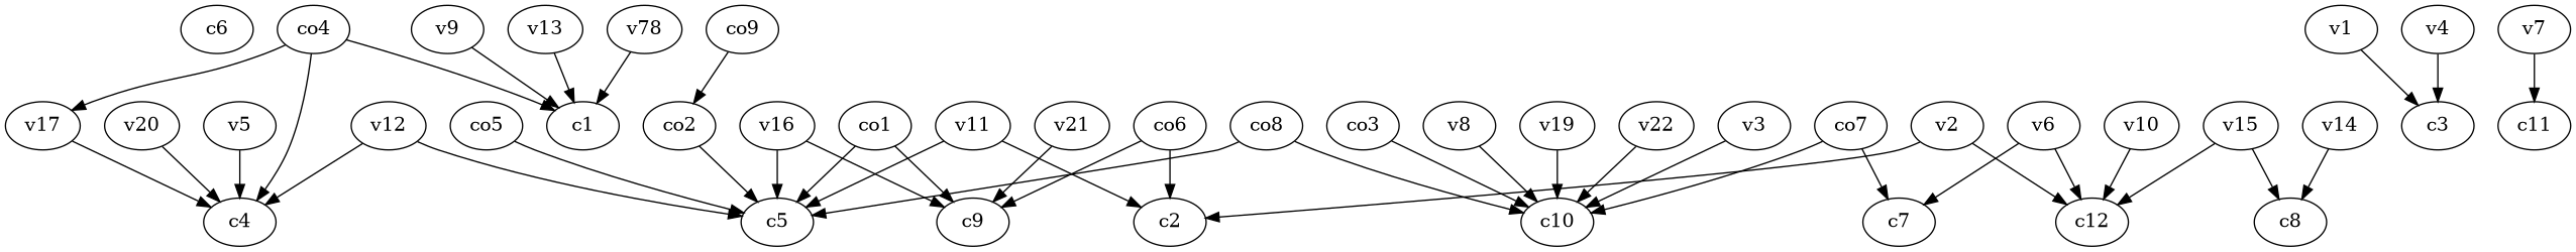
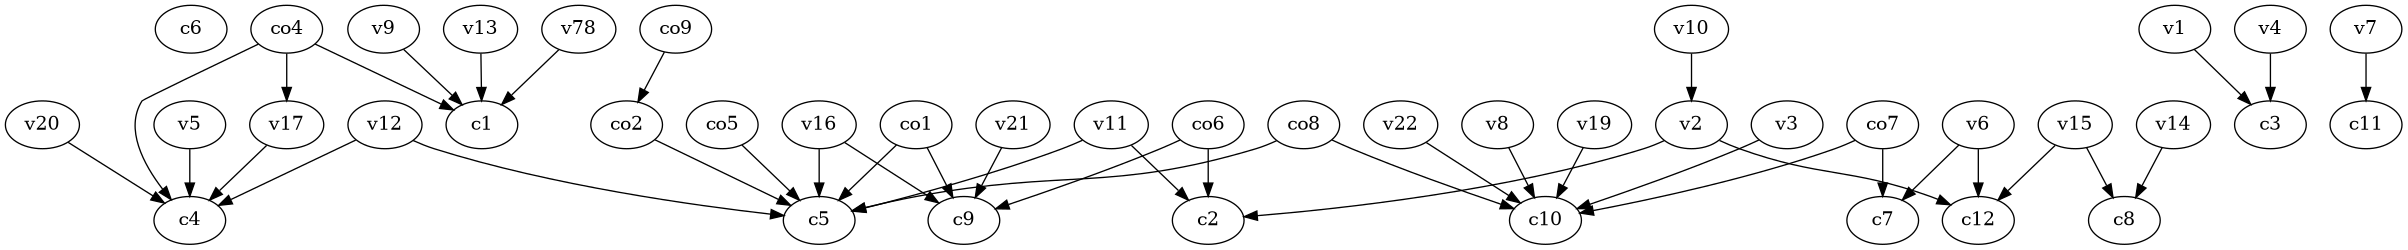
  strict digraph {
    edge [weight=1]
    c6
    v2
    c2
    c12
    v1
    c3
    v3
    c10
    v4
    v5
    c4
    v6
    c7
    v7
    c11
    v8
    v9
    c1
    v10
    v11
    c5
    v12
    v13
    v14
    c8
    v15
    v16
    c9
    v17
    n30 [label=v78]
    v19
    v20
    v21
    v22
    co1
    co2
-   co3
    co4
    co5
    co6
    co7
    co8
    co9
    v2 -> c2
    v2 -> c12
    v1 -> c3
    v3 -> c10
    v4 -> c3
    v5 -> c4
    v6 -> c12
    v6 -> c7
    v7 -> c11
    v8 -> c10
    v9 -> c1
-   v10 -> c12
+   v10 -> v2
    v11 -> c2
    v11 -> c5
    v12 -> c4
    v12 -> c5
    v13 -> c1
    v14 -> c8
    v15 -> c12
    v15 -> c8
    v16 -> c5
    v16 -> c9
    v17 -> c4
    n30 -> c1
    v19 -> c10
    v20 -> c4
    v21 -> c9
    v22 -> c10
    co1 -> c5
    co1 -> c9
    co2 -> c5
-   co3 -> c10
    co4 -> c4
    co4 -> c1
    co4 -> v17
    co5 -> c5
    co6 -> c2
    co6 -> c9
    co7 -> c10
    co7 -> c7
    co8 -> c10
    co8 -> c5
    co9 -> co2
  }
